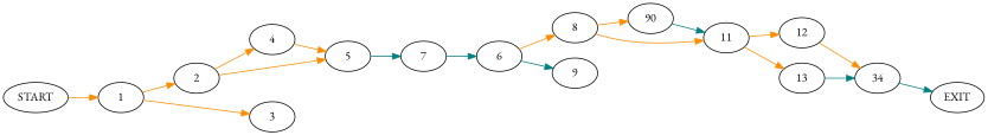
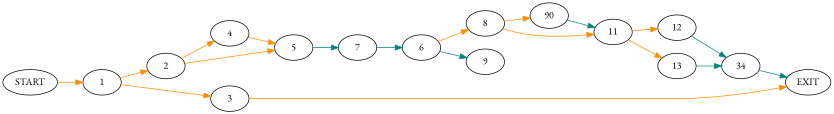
  digraph {
    fontname="EB Garamond"
    rankdir=LR
    node [fontname="EB Garamond"]
    edge [color=darkorange fontname="EB Garamond"]
    n1 [label=START]
    1
    2
    3
    n5 [label=EXIT]
    4
    5
    7
    6
    8
    9
    n12 [label=90]
    11
    12
    13
    n16 [label=34]
    n1 -> 1
    1 -> 2
    1 -> 3
    2 -> 4
    2 -> 5
+   3 -> n5
    4 -> 5
    5 -> 7 [color=teal]
    7 -> 6 [color=teal]
    6 -> 8
    6 -> 9 [color=teal]
    8 -> n12
    8 -> 11
    n12 -> 11 [color=teal]
    11 -> 12
    11 -> 13
-   12 -> n16
+   12 -> n16 [color=teal]
    13 -> n16 [color=teal]
    n16 -> n5 [color=teal]
  }
